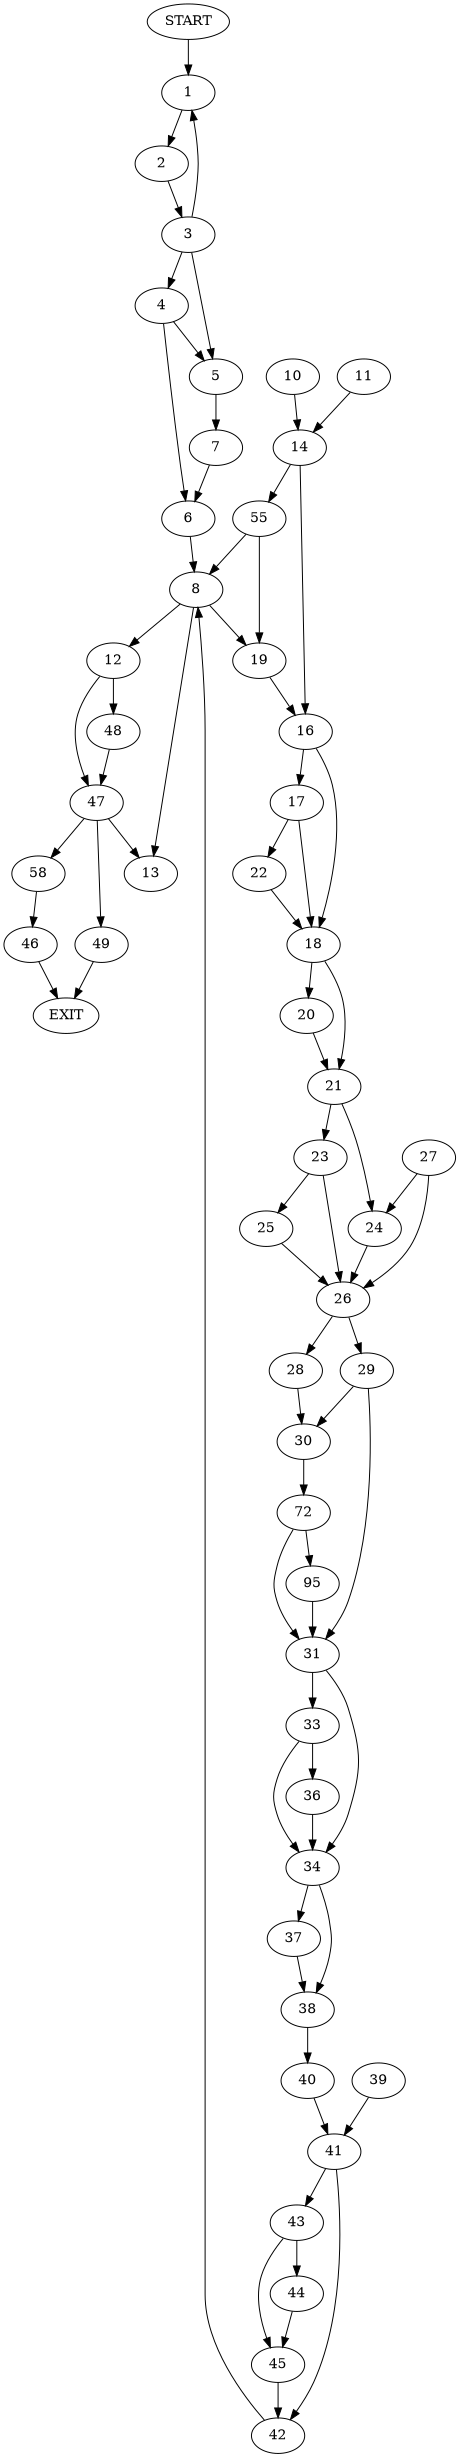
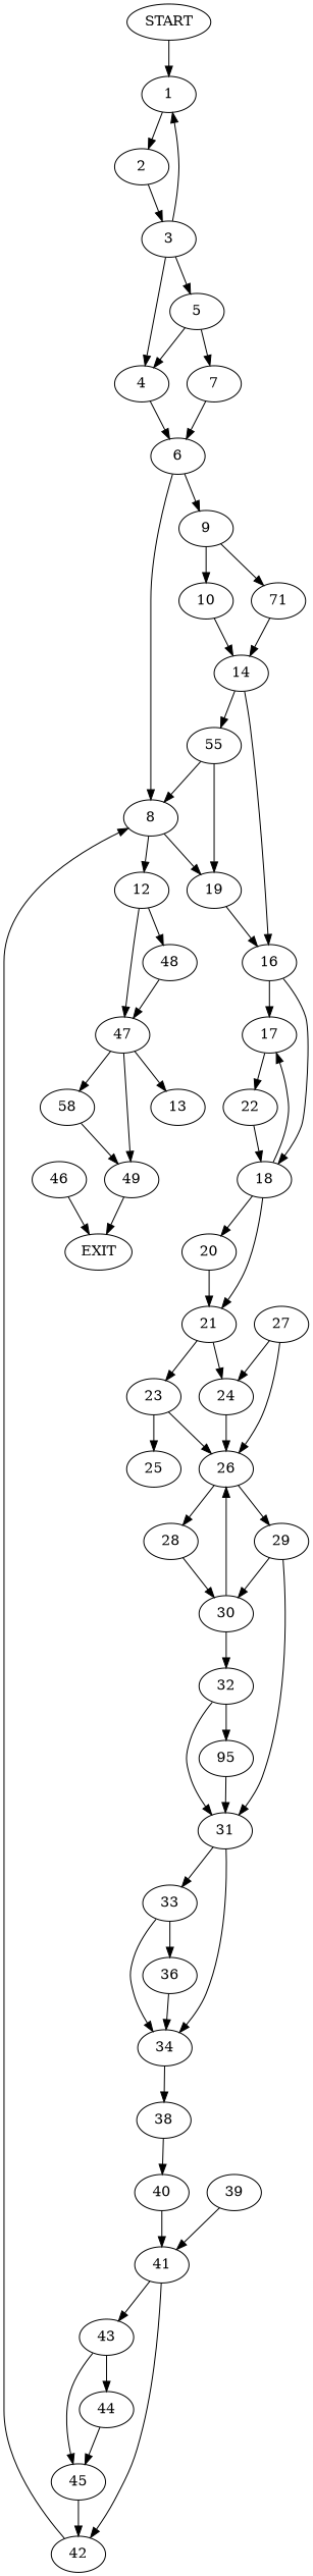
  digraph {
    n1 [label=START]
    1
    2
    n4 [label=EXIT]
    3
    4
    5
    6
    7
    8
+   9
    12
    13
    19
    10
-   11
+   11 [label=71]
    47
    48
    14
    n20 [label=55]
    16
    49
    n23 [label=58]
    17
    18
    22
    20
    21
    23
    24
    25
    26
    28
    29
    27
    30
    31
-   32 [label=72]
+   32
    33
    34
    n41 [label=95]
    36
-   37
    38
    40
    39
    41
    42
    43
    44
    45
    46
    n1 -> 1
    1 -> 2
    2 -> 3
    3 -> 1
    3 -> 4
    3 -> 5
    4 -> 6
-   4 -> 5
+   5 -> 4
    5 -> 7
    6 -> 8
+   6 -> 9
    7 -> 6
    8 -> 12
-   8 -> 13
    8 -> 19
+   9 -> 10
+   9 -> 11
    12 -> 47
    12 -> 48
    19 -> 16
    10 -> 14
    11 -> 14
    47 -> 13
    47 -> 49
    47 -> n23
    48 -> 47
    14 -> n20
    14 -> 16
    n20 -> 8
    n20 -> 19
    16 -> 17
    16 -> 18
    49 -> n4
-   n23 -> 46
-   17 -> 18
+   n23 -> 49
+   18 -> 17
    17 -> 22
    18 -> 20
    18 -> 21
    22 -> 18
    20 -> 21
    21 -> 23
    21 -> 24
    23 -> 25
    23 -> 26
    24 -> 26
-   25 -> 26
+   30 -> 26
    26 -> 28
    26 -> 29
    28 -> 30
    29 -> 30
    29 -> 31
    27 -> 24
    27 -> 26
    30 -> 32
    31 -> 33
    31 -> 34
    32 -> 31
    32 -> n41
    33 -> 34
    33 -> 36
-   34 -> 37
    34 -> 38
    n41 -> 31
    36 -> 34
-   37 -> 38
    38 -> 40
    40 -> 41
    39 -> 41
    41 -> 42
    41 -> 43
    42 -> 8
    43 -> 44
    43 -> 45
    44 -> 45
    45 -> 42
    46 -> n4
  }
